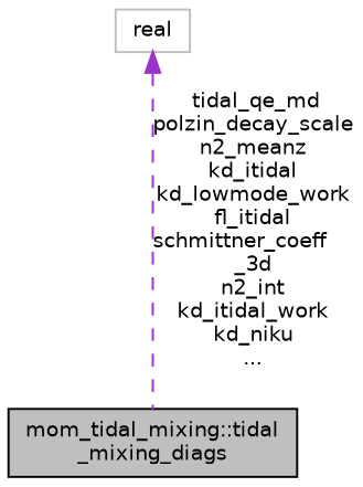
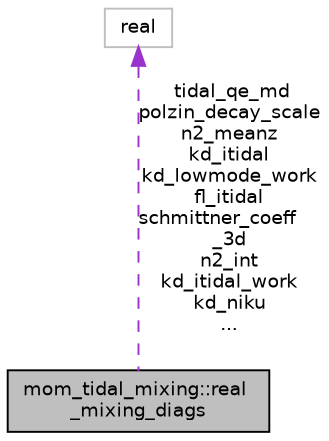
  digraph {
    node [fontname=Helvetica fontsize=10 shape=record style=filled]
-   n1 [color=black fillcolor=grey75 fontcolor=black height=0.2 label="mom_tidal_mixing::tidal\l_mixing_diags" width=0.4]
+   n1 [color=black fillcolor=grey75 fontcolor=black height=0.2 label="mom_tidal_mixing::real\l_mixing_diags" width=0.4]
    n2 [color=grey75 fillcolor=white height=0.2 label=real width=0.4]
    n2 -> n1 [color=darkorchid3 dir=back fontname=Helvetica fontsize=10 label=" tidal_qe_md\npolzin_decay_scale\nn2_meanz\nkd_itidal\nkd_lowmode_work\nfl_itidal\nschmittner_coeff\l_3d\nn2_int\nkd_itidal_work\nkd_niku\n..." labelfontname=Helvetica labelfontsize=10 style=dashed]
  }
